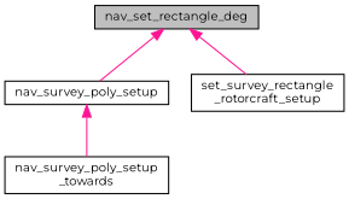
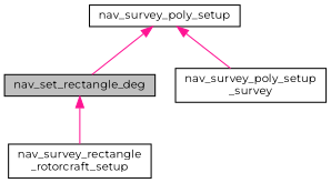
  digraph {
    fontname=Montserrat
    rankdir=TB
    node [color=black fillcolor=white fontname=Montserrat fontsize=10 shape=record style=filled]
    edge [color=deeppink dir=back fontname=Montserrat fontsize=10 labelfontname=FreeSans labelfontsize=10 style=solid]
    n1 [fillcolor=grey75 fontcolor=black height=0.2 label=nav_set_rectangle_deg width=0.4]
    n2 [height=0.2 label=nav_survey_poly_setup width=0.4]
-   n3 [height=0.2 label="set_survey_rectangle\l_rotorcraft_setup" width=0.4]
-   n4 [height=0.2 label="nav_survey_poly_setup\l_towards" width=0.4]
-   n1 -> n2
+   n3 [height=0.2 label="nav_survey_rectangle\l_rotorcraft_setup" width=0.4]
+   n4 [height=0.2 label="nav_survey_poly_setup\l_survey" width=0.4]
+   n2 -> n1
    n1 -> n3
    n2 -> n4
  }
